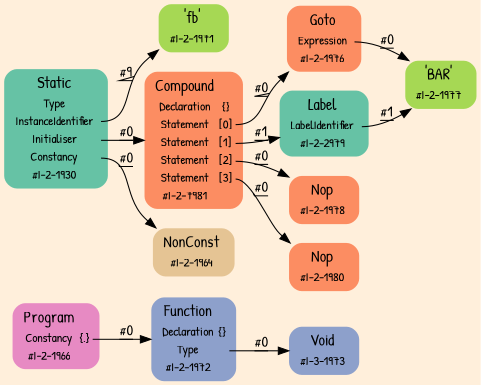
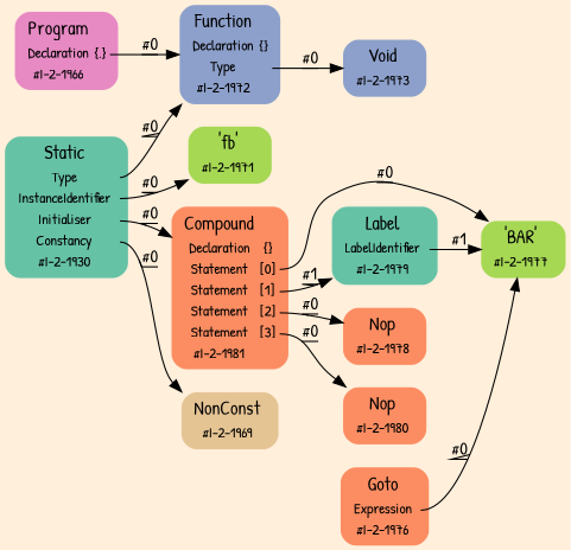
  digraph {
    bgcolor=antiquewhite1
    color=black
    fontcolor=black
    fontname="Patrick Hand"
    fontsize=36
    labelloc=t
    rankdir=LR
    ranksep=0.3
    node [fillcolor="/set28/2" fontname="Patrick Hand" fontsize=12 shape=plaintext style="rounded,filled"]
    edge [color=black decorate=true fontcolor=black fontname="Patrick Hand" tailport=port0]
-   n1 [fillcolor="/set28/4" label=<<TABLE BORDER="0" CELLBORDER="0" CELLSPACING="0">      <TR><TD><FONT POINT-SIZE="15.0">Program</FONT></TD><TD></TD></TR>      <TR><TD>Constancy</TD><TD PORT="port0">{.}</TD></TR>      <TR><TD>#I-2-1966</TD><TD PORT="port1"></TD></TR>     </TABLE>>]
+   n1 [fillcolor="/set28/4" label=<<TABLE BORDER="0" CELLBORDER="0" CELLSPACING="0">      <TR><TD><FONT POINT-SIZE="15.0">Program</FONT></TD><TD></TD></TR>      <TR><TD>Declaration</TD><TD PORT="port0">{.}</TD></TR>      <TR><TD>#I-2-1966</TD><TD PORT="port1"></TD></TR>     </TABLE>>]
    n2 [fillcolor="/set28/3" label=<<TABLE BORDER="0" CELLBORDER="0" CELLSPACING="0">      <TR><TD><FONT POINT-SIZE="15.0">Function</FONT></TD><TD></TD></TR>      <TR><TD>Declaration</TD><TD PORT="port0">{}</TD></TR>      <TR><TD>Type</TD><TD PORT="port1"></TD></TR>      <TR><TD>#I-2-1972</TD><TD PORT="port2"></TD></TR>     </TABLE>>]
    n3 [fillcolor="/set28/1" label=<<TABLE BORDER="0" CELLBORDER="0" CELLSPACING="0">      <TR><TD><FONT POINT-SIZE="15.0">Static</FONT></TD><TD></TD></TR>      <TR><TD>Type</TD><TD PORT="port0"></TD></TR>      <TR><TD>InstanceIdentifier</TD><TD PORT="port1"></TD></TR>      <TR><TD>Initialiser</TD><TD PORT="port2"></TD></TR>      <TR><TD>Constancy</TD><TD PORT="port3"></TD></TR>      <TR><TD>#I-2-1930</TD><TD PORT="port4"></TD></TR>     </TABLE>>]
    n4 [fillcolor="/set28/5" label=<<TABLE BORDER="0" CELLBORDER="0" CELLSPACING="0">      <TR><TD><FONT POINT-SIZE="15.0">'fb'</FONT></TD><TD></TD></TR>      <TR><TD>#I-2-1971</TD><TD PORT="port0"></TD></TR>     </TABLE>>]
-   n5 [label=<<TABLE BORDER="0" CELLBORDER="0" CELLSPACING="0">      <TR><TD><FONT POINT-SIZE="15.0">Compound</FONT></TD><TD></TD></TR>      <TR><TD>Declaration</TD><TD PORT="port0">{}</TD></TR>      <TR><TD>Statement</TD><TD PORT="port1">[0]</TD></TR>      <TR><TD>Statement</TD><TD PORT="port2">[1]</TD></TR>      <TR><TD>Statement</TD><TD PORT="port3">[2]</TD></TR>      <TR><TD>Statement</TD><TD PORT="port4">[3]</TD></TR>      <TR><TD>#I-2-7981</TD><TD PORT="port5"></TD></TR>     </TABLE>>]
-   n6 [fillcolor="/set28/7" label=<<TABLE BORDER="0" CELLBORDER="0" CELLSPACING="0">      <TR><TD><FONT POINT-SIZE="15.0">NonConst</FONT></TD><TD></TD></TR>      <TR><TD>#I-2-1964</TD><TD PORT="port0"></TD></TR>     </TABLE>>]
-   n7 [fillcolor="/set28/3" label=<<TABLE BORDER="0" CELLBORDER="0" CELLSPACING="0">      <TR><TD><FONT POINT-SIZE="15.0">Void</FONT></TD><TD></TD></TR>      <TR><TD>#I-3-1973</TD><TD PORT="port0"></TD></TR>     </TABLE>>]
+   n5 [label=<<TABLE BORDER="0" CELLBORDER="0" CELLSPACING="0">      <TR><TD><FONT POINT-SIZE="15.0">Compound</FONT></TD><TD></TD></TR>      <TR><TD>Declaration</TD><TD PORT="port0">{}</TD></TR>      <TR><TD>Statement</TD><TD PORT="port1">[0]</TD></TR>      <TR><TD>Statement</TD><TD PORT="port2">[1]</TD></TR>      <TR><TD>Statement</TD><TD PORT="port3">[2]</TD></TR>      <TR><TD>Statement</TD><TD PORT="port4">[3]</TD></TR>      <TR><TD>#I-2-1981</TD><TD PORT="port5"></TD></TR>     </TABLE>>]
+   n6 [fillcolor="/set28/7" label=<<TABLE BORDER="0" CELLBORDER="0" CELLSPACING="0">      <TR><TD><FONT POINT-SIZE="15.0">NonConst</FONT></TD><TD></TD></TR>      <TR><TD>#I-2-1969</TD><TD PORT="port0"></TD></TR>     </TABLE>>]
+   n7 [fillcolor="/set28/3" label=<<TABLE BORDER="0" CELLBORDER="0" CELLSPACING="0">      <TR><TD><FONT POINT-SIZE="15.0">Void</FONT></TD><TD></TD></TR>      <TR><TD>#I-2-1973</TD><TD PORT="port0"></TD></TR>     </TABLE>>]
    n8 [label=<<TABLE BORDER="0" CELLBORDER="0" CELLSPACING="0">      <TR><TD><FONT POINT-SIZE="15.0">Goto</FONT></TD><TD></TD></TR>      <TR><TD>Expression</TD><TD PORT="port0"></TD></TR>      <TR><TD>#I-2-1976</TD><TD PORT="port1"></TD></TR>     </TABLE>>]
-   n9 [fillcolor="/set28/1" label=<<TABLE BORDER="0" CELLBORDER="0" CELLSPACING="0">      <TR><TD><FONT POINT-SIZE="15.0">Label</FONT></TD><TD></TD></TR>      <TR><TD>LabelIdentifier</TD><TD PORT="port0"></TD></TR>      <TR><TD>#I-2-2979</TD><TD PORT="port1"></TD></TR>     </TABLE>>]
+   n9 [fillcolor="/set28/1" label=<<TABLE BORDER="0" CELLBORDER="0" CELLSPACING="0">      <TR><TD><FONT POINT-SIZE="15.0">Label</FONT></TD><TD></TD></TR>      <TR><TD>LabelIdentifier</TD><TD PORT="port0"></TD></TR>      <TR><TD>#I-2-1979</TD><TD PORT="port1"></TD></TR>     </TABLE>>]
    n10 [label=<<TABLE BORDER="0" CELLBORDER="0" CELLSPACING="0">      <TR><TD><FONT POINT-SIZE="15.0">Nop</FONT></TD><TD></TD></TR>      <TR><TD>#I-2-1978</TD><TD PORT="port0"></TD></TR>     </TABLE>>]
    n11 [label=<<TABLE BORDER="0" CELLBORDER="0" CELLSPACING="0">      <TR><TD><FONT POINT-SIZE="15.0">Nop</FONT></TD><TD></TD></TR>      <TR><TD>#I-2-1980</TD><TD PORT="port0"></TD></TR>     </TABLE>>]
    n12 [fillcolor="/set28/5" label=<<TABLE BORDER="0" CELLBORDER="0" CELLSPACING="0">      <TR><TD><FONT POINT-SIZE="15.0">'BAR'</FONT></TD><TD></TD></TR>      <TR><TD>#I-2-1977</TD><TD PORT="port0"></TD></TR>     </TABLE>>]
    n1 -> n2 [label="#0"]
    n2 -> n7 [label="#0" tailport=port1]
-   n3 -> n4 [label="#9" tailport=port1]
+   n3 -> n2 [label="#0"]
+   n3 -> n4 [label="#0" tailport=port1]
    n3 -> n5 [label="#0" tailport=port2]
    n3 -> n6 [label="#0" tailport=port3]
-   n5 -> n8 [label="#0" tailport=port1]
+   n5 -> n12 [label="#0" tailport=port1]
    n5 -> n9 [label="#1" tailport=port2]
    n5 -> n10 [label="#0" tailport=port3]
    n5 -> n11 [label="#0" tailport=port4]
    n8 -> n12 [label="#0"]
    n9 -> n12 [label="#1"]
  }
